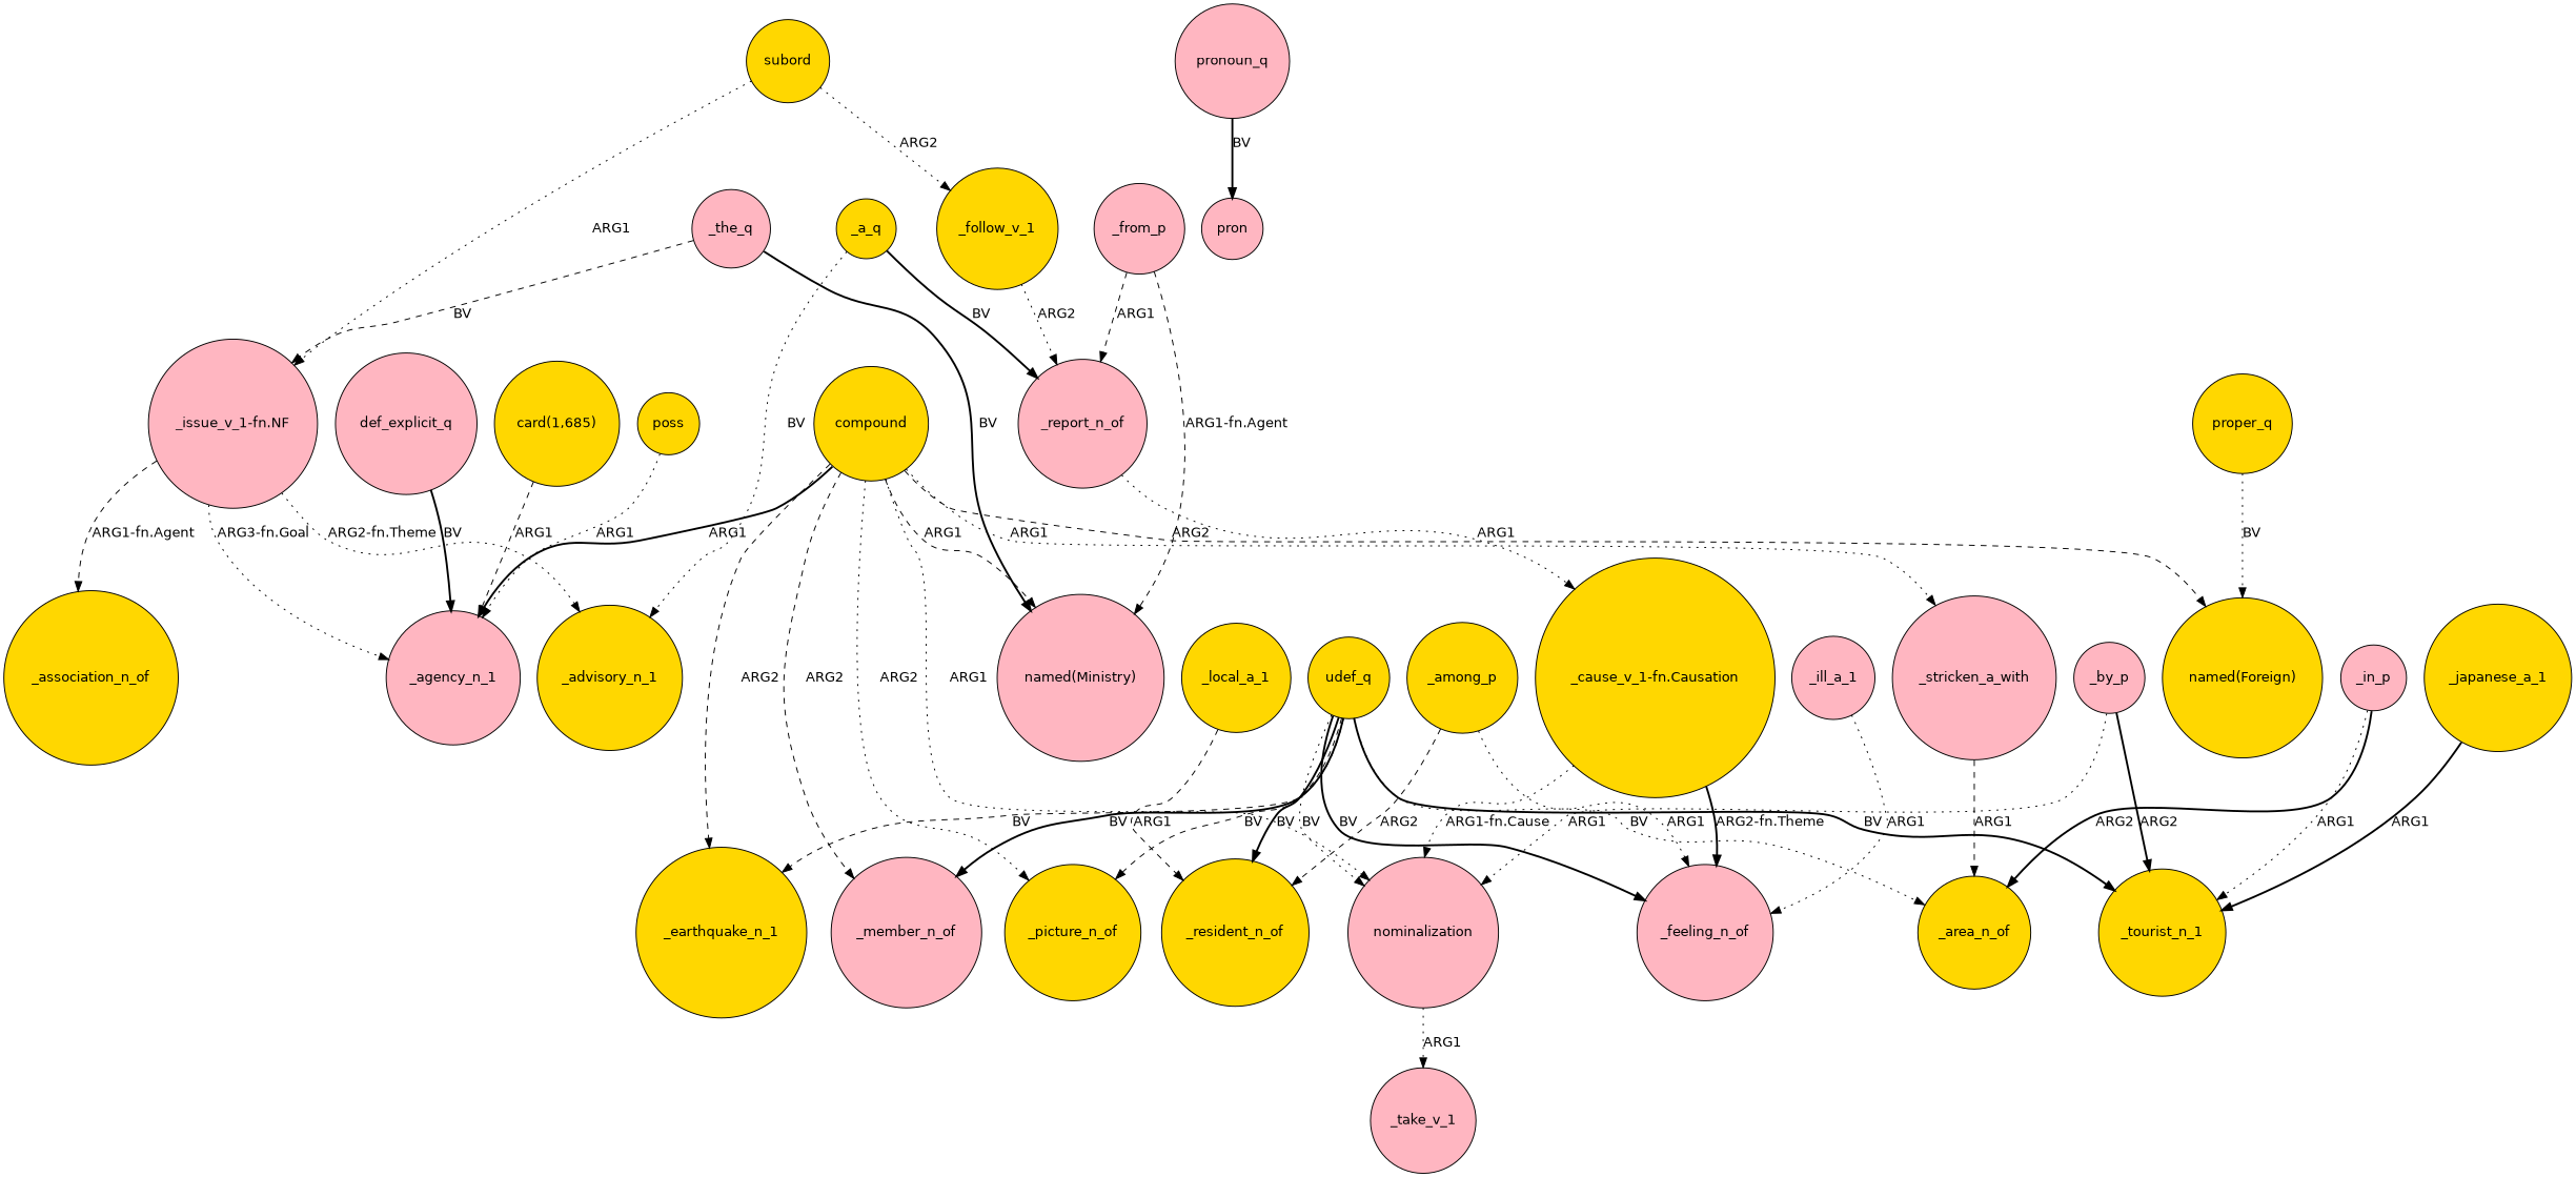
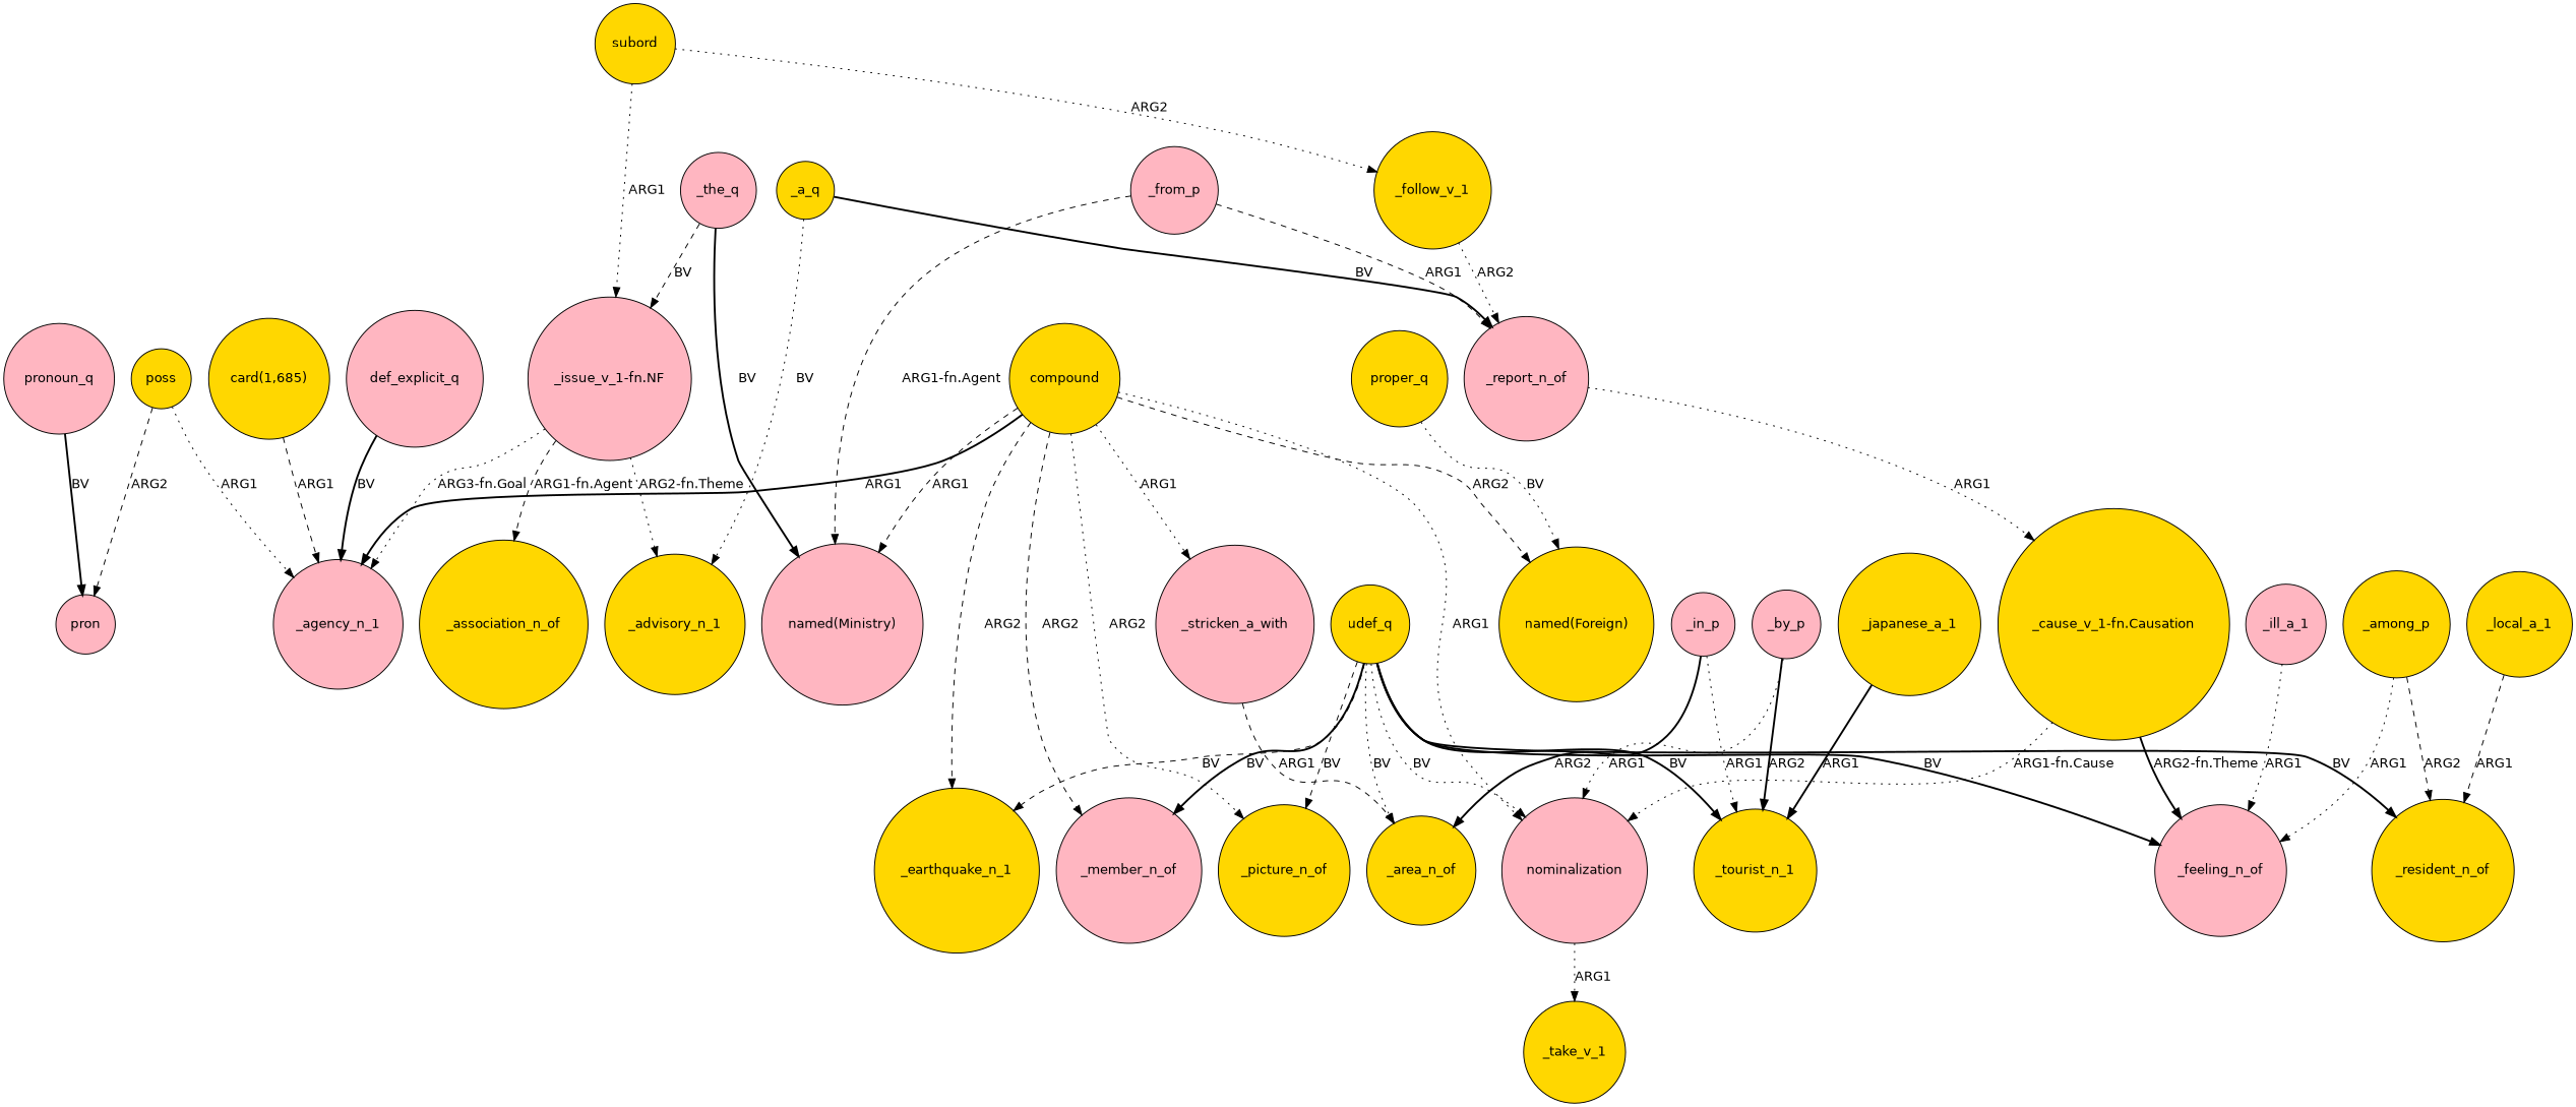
  digraph {
    fontname="DejaVu Sans"
    node [fillcolor=gold fontname="DejaVu Sans" shape=circle style=filled]
    edge [fontname="DejaVu Sans" style=dotted]
    _report_n_of [fillcolor=lightpink]
    _a_q
    _advisory_n_1
    "_cause_v_1-fn.Causation"
    nominalization [fillcolor=lightpink]
    _feeling_n_of [fillcolor=lightpink]
    _agency_n_1 [fillcolor=lightpink]
    compound
    "named(Foreign)"
    _earthquake_n_1
    "named(Ministry)" [fillcolor=lightpink]
    _member_n_of [fillcolor=lightpink]
    _stricken_a_with [fillcolor=lightpink]
    _picture_n_of
-   _take_v_1 [fillcolor=lightpink]
+   _take_v_1
    _area_n_of
    poss
    pron [fillcolor=lightpink]
    def_explicit_q [fillcolor=lightpink]
    proper_q
    udef_q
    _resident_n_of
    _tourist_n_1
    "_issue_v_1-fn.NF" [fillcolor=lightpink]
    _association_n_of
    _from_p [fillcolor=lightpink]
    _local_a_1
    subord
    _follow_v_1
    _japanese_a_1
    "card(1,685)"
    _among_p
    pronoun_q [fillcolor=lightpink]
    _the_q [fillcolor=lightpink]
    _by_p [fillcolor=lightpink]
    _ill_a_1 [fillcolor=lightpink]
    _in_p [fillcolor=lightpink]
    _report_n_of -> "_cause_v_1-fn.Causation" [label=ARG1]
    _a_q -> _report_n_of [label=BV style=bold]
    _a_q -> _advisory_n_1 [label=BV]
    "_cause_v_1-fn.Causation" -> nominalization [label="ARG1-fn.Cause"]
    "_cause_v_1-fn.Causation" -> _feeling_n_of [label="ARG2-fn.Theme" style=bold]
    nominalization -> _take_v_1 [label=ARG1]
    compound -> nominalization [label=ARG1]
    compound -> _agency_n_1 [label=ARG1 style=bold]
    compound -> "named(Foreign)" [label=ARG2 style=dashed]
    compound -> _earthquake_n_1 [label=ARG2 style=dashed]
    compound -> "named(Ministry)" [label=ARG1 style=dashed]
    compound -> _member_n_of [label=ARG2 style=dashed]
    compound -> _stricken_a_with [label=ARG1]
    compound -> _picture_n_of [label=ARG2]
    _stricken_a_with -> _area_n_of [label=ARG1 style=dashed]
    poss -> _agency_n_1 [label=ARG1]
+   poss -> pron [label=ARG2 style=dashed]
    def_explicit_q -> _agency_n_1 [label=BV style=bold]
    proper_q -> "named(Foreign)" [label=BV]
    udef_q -> nominalization [label=BV]
    udef_q -> _feeling_n_of [label=BV style=bold]
    udef_q -> _earthquake_n_1 [label=BV style=dashed]
    udef_q -> _member_n_of [label=BV style=bold]
    udef_q -> _picture_n_of [label=BV style=dashed]
    udef_q -> _area_n_of [label=BV]
    udef_q -> _resident_n_of [label=BV style=bold]
    udef_q -> _tourist_n_1 [label=BV style=bold]
    "_issue_v_1-fn.NF" -> _advisory_n_1 [label="ARG2-fn.Theme"]
    "_issue_v_1-fn.NF" -> _agency_n_1 [label="ARG3-fn.Goal"]
    "_issue_v_1-fn.NF" -> _association_n_of [label="ARG1-fn.Agent" style=dashed]
    _from_p -> _report_n_of [label=ARG1 style=dashed]
    _from_p -> "named(Ministry)" [label="ARG1-fn.Agent" style=dashed]
    _local_a_1 -> _resident_n_of [label=ARG1 style=dashed]
    subord -> "_issue_v_1-fn.NF" [label=ARG1]
    subord -> _follow_v_1 [label=ARG2]
    _follow_v_1 -> _report_n_of [label=ARG2]
    _japanese_a_1 -> _tourist_n_1 [label=ARG1 style=bold]
    "card(1,685)" -> _agency_n_1 [label=ARG1 style=dashed]
    _among_p -> _feeling_n_of [label=ARG1]
    _among_p -> _resident_n_of [label=ARG2 style=dashed]
    pronoun_q -> pron [label=BV style=bold]
    _the_q -> "named(Ministry)" [label=BV style=bold]
    _the_q -> "_issue_v_1-fn.NF" [label=BV style=dashed]
    _by_p -> nominalization [label=ARG1]
    _by_p -> _tourist_n_1 [label=ARG2 style=bold]
    _ill_a_1 -> _feeling_n_of [label=ARG1]
    _in_p -> _area_n_of [label=ARG2 style=bold]
    _in_p -> _tourist_n_1 [label=ARG1]
  }
